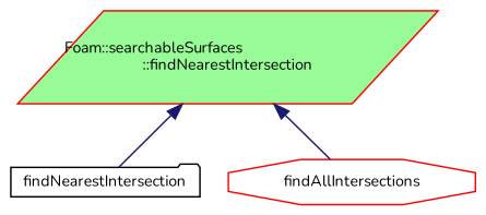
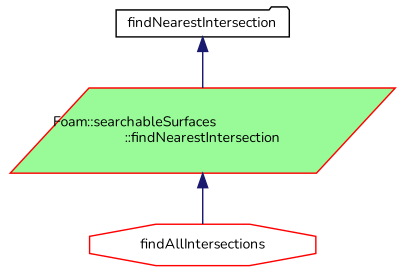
  digraph {
    fontname=Nunito
    rankdir=TB
    node [color=red fillcolor=white fontname=Nunito fontsize=10 style=filled]
    edge [color=midnightblue dir=back fontname=Nunito fontsize=10 labelfontname=FreeSans labelfontsize=10 style=solid]
    n1 [color=black fontcolor=black height=0.2 label=findNearestIntersection shape=folder width=0.4]
    n2 [fillcolor=palegreen height=0.2 label="Foam::searchableSurfaces\l::findNearestIntersection" shape=parallelogram width=0.4]
    n3 [height=0.2 label=findAllIntersections shape=octagon width=0.4]
-   n2 -> n1
+   n1 -> n2
    n2 -> n3
  }
